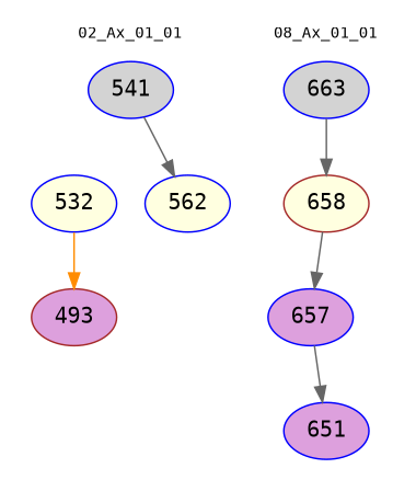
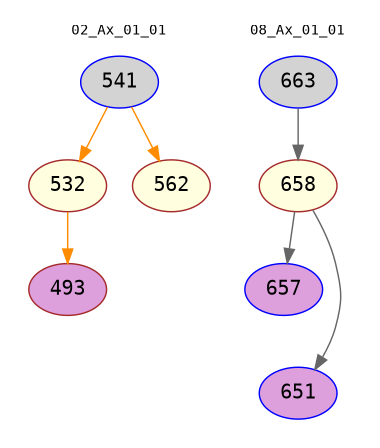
  digraph {
    fontname="DejaVu Sans Mono"
    node [color=blue fillcolor=lightyellow fontname="DejaVu Sans Mono" style=filled]
    edge [color=darkorange fontname="DejaVu Sans Mono"]
    n1 [fillcolor=lightgrey label=541]
-   n2 [label=532]
-   n3 [label=562]
+   n2 [color=brown label=532]
+   n3 [color=brown label=562]
    n4 [color=brown fillcolor=plum label=493]
    n5 [fillcolor=lightgrey label=663]
    n6 [fillcolor=plum label=657]
    n7 [color=brown label=658]
    n8 [fillcolor=plum label=651]
    subgraph cluster_1 {
      color=white
      fontsize=10
      label="02_Ax_01_01"
      n1
      n2
      n3
      n4
    }
    subgraph cluster_2 {
      color=white
      fontsize=10
      label="08_Ax_01_01"
      n5
      n6
      n7
      n8
    }
-   n1 -> n3 [color=gray40]
+   n1 -> n2
+   n1 -> n3
    n2 -> n4
    n5 -> n7 [color=gray40]
-   n6 -> n8 [color=gray40]
+   n7 -> n8 [color=gray40]
    n7 -> n6 [color=gray40]
  }
